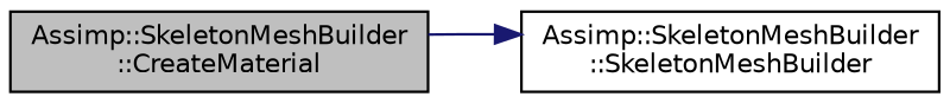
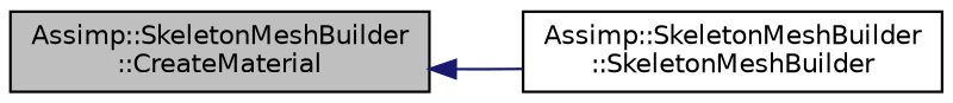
  digraph {
    rankdir=LR
    node [color=black fontname=Helvetica fontsize=10 shape=record style=filled]
    n1 [fillcolor=grey75 fontcolor=black height=0.2 label="Assimp::SkeletonMeshBuilder\l::CreateMaterial" width=0.4]
    n2 [fillcolor=white height=0.2 label="Assimp::SkeletonMeshBuilder\l::SkeletonMeshBuilder" width=0.4]
-   n2 -> n1 [color=midnightblue dir=back fontname=Helvetica fontsize=10 labelfontname=Helvetica labelfontsize=10 style=solid]
+   n1 -> n2 [color=midnightblue dir=back fontname=Helvetica fontsize=10 labelfontname=Helvetica labelfontsize=10 style=solid]
  }
